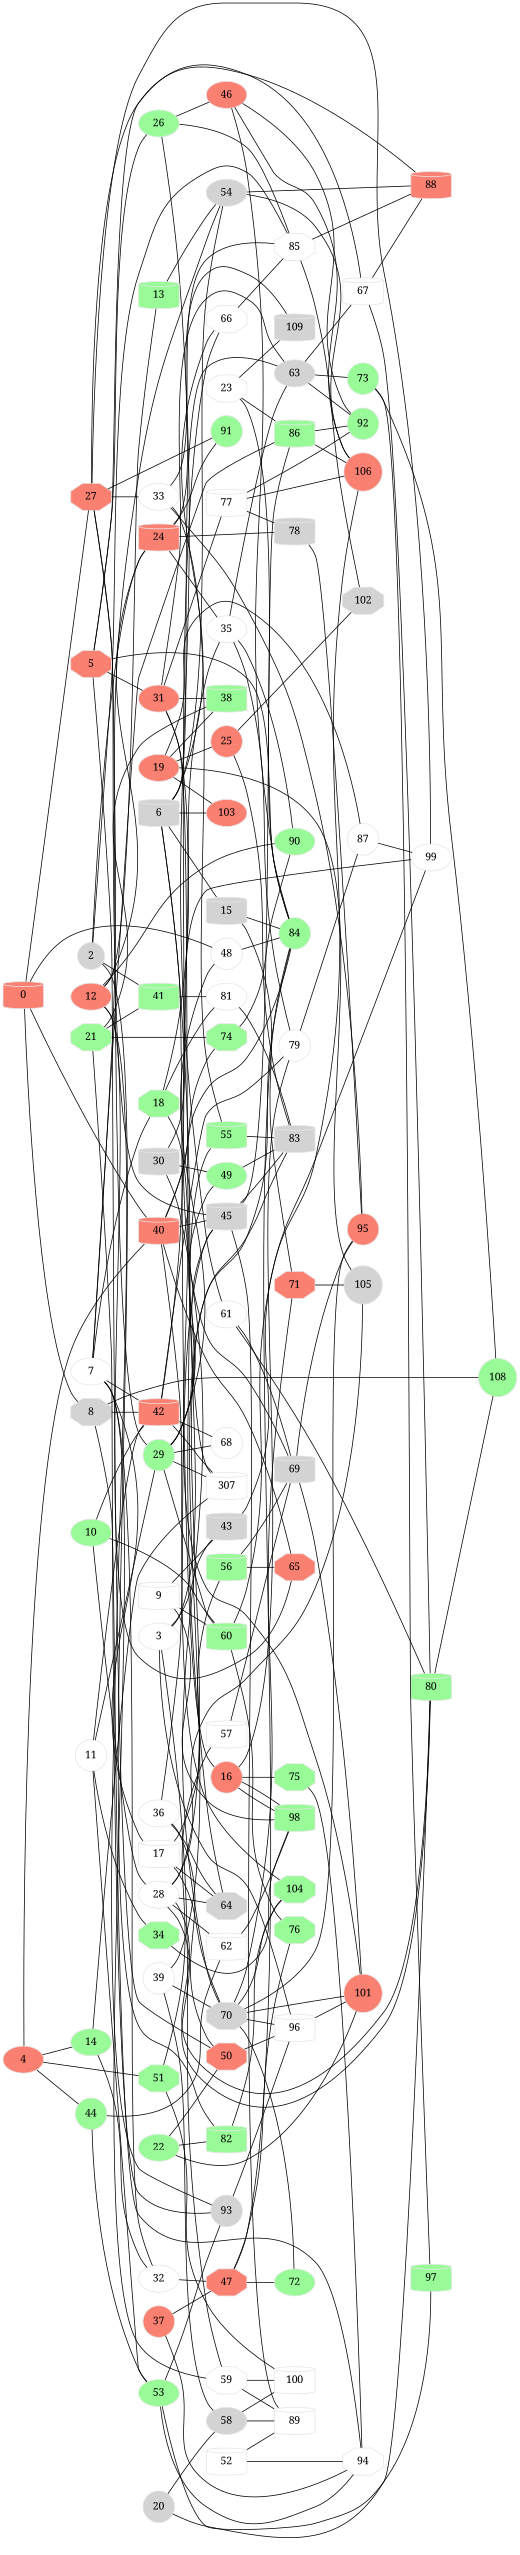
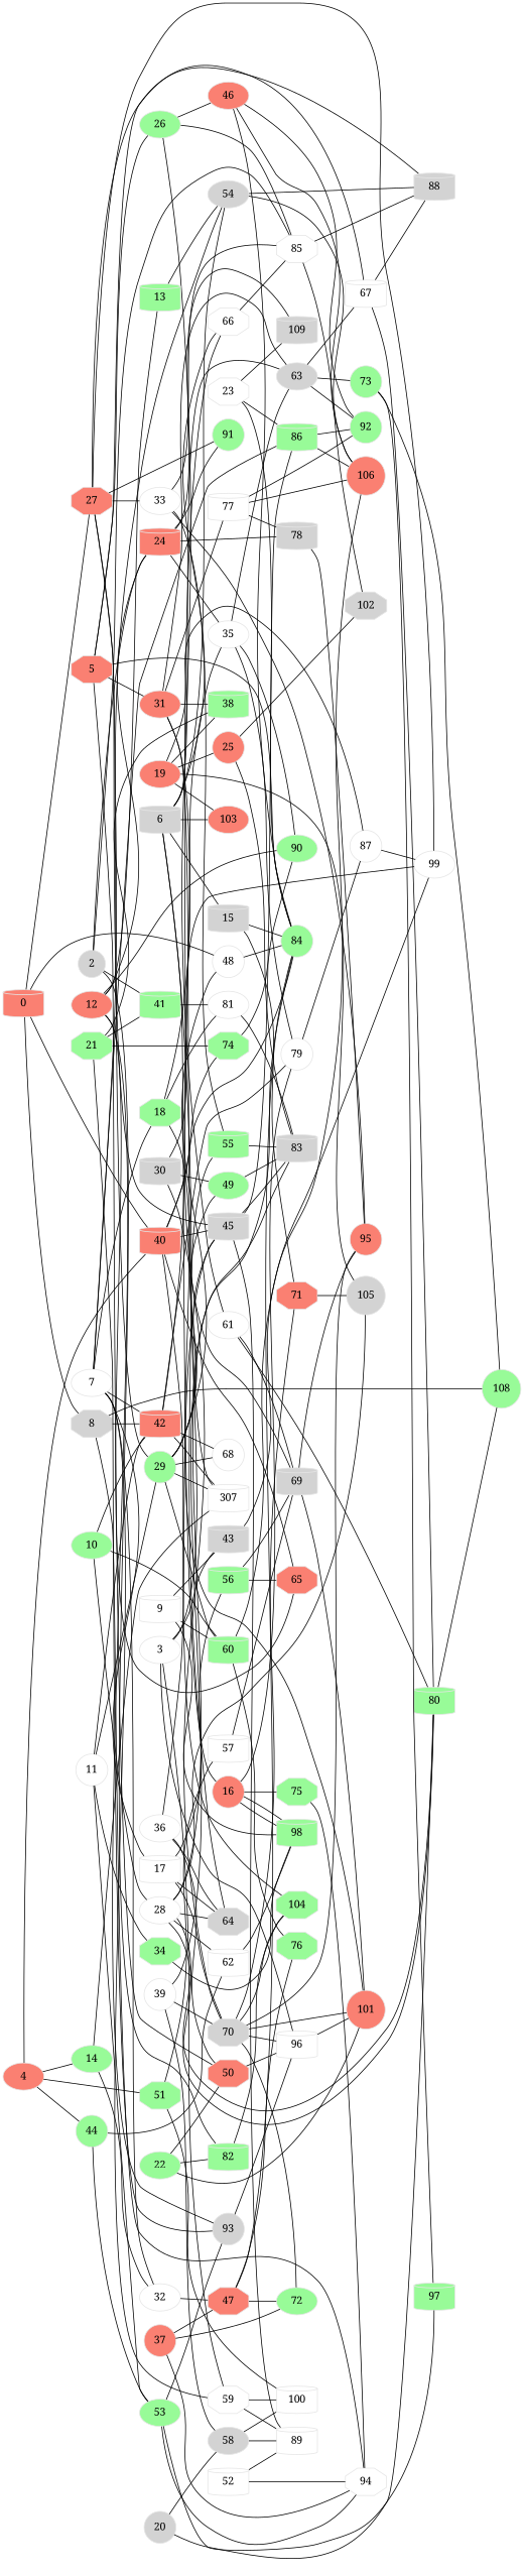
  graph {
    fontname="Noto Serif"
    rankdir=LR
    node [color=gray90 fillcolor=palegreen fontname="Noto Serif" shape=cylinder style=filled]
    edge [fontname="Noto Serif"]
    n1 [fillcolor=salmon label=0]
    8 [fillcolor=lightgrey shape=octagon]
    27 [fillcolor=salmon shape=octagon]
    40 [fillcolor=salmon]
    48 [fillcolor=white shape=circle]
    42 [fillcolor=salmon]
    94 [fillcolor=white shape=octagon]
    108 [shape=circle]
    29 [shape=circle]
    91 [shape=circle]
    33 [fillcolor=white shape=ellipse]
    45 [fillcolor=lightgrey]
    67 [fillcolor=white]
    99 [fillcolor=white shape=ellipse]
    84 [shape=circle]
    65 [fillcolor=salmon shape=octagon]
    74 [shape=octagon]
    104 [shape=octagon]
    2 [fillcolor=lightgrey shape=circle]
    24 [fillcolor=salmon]
    41
    82
    85 [fillcolor=white shape=octagon]
    35 [fillcolor=white shape=ellipse]
    109 [fillcolor=lightgrey]
    78 [fillcolor=lightgrey]
    81 [fillcolor=white shape=ellipse]
-   88 [fillcolor=salmon]
+   88 [fillcolor=lightgrey]
    102 [fillcolor=lightgrey shape=octagon]
    3 [fillcolor=white shape=ellipse]
    43 [fillcolor=lightgrey]
    55
    59 [fillcolor=white shape=octagon]
    96 [fillcolor=white]
    83 [fillcolor=lightgrey]
    89 [fillcolor=white]
    100 [fillcolor=white]
    101 [fillcolor=salmon shape=circle]
    4 [fillcolor=salmon shape=ellipse]
    14 [shape=ellipse]
    44 [shape=circle]
    51 [shape=octagon]
    32 [fillcolor=white shape=ellipse]
    n44 [fillcolor=white label=307]
    53 [shape=ellipse]
    62 [fillcolor=white]
    57 [fillcolor=white]
    5 [fillcolor=salmon shape=octagon]
    26 [shape=ellipse]
    31 [fillcolor=salmon shape=ellipse]
    50 [fillcolor=salmon shape=octagon]
    46 [fillcolor=salmon shape=ellipse]
    61 [fillcolor=white shape=ellipse]
    63 [fillcolor=lightgrey shape=ellipse]
    38
    69 [fillcolor=lightgrey]
    77 [fillcolor=white]
    6 [fillcolor=lightgrey]
    15 [fillcolor=lightgrey]
    16 [fillcolor=salmon shape=circle]
    54 [fillcolor=lightgrey shape=ellipse]
    64 [fillcolor=lightgrey shape=octagon]
    66 [fillcolor=white shape=octagon]
    103 [fillcolor=salmon shape=ellipse]
    71 [fillcolor=salmon shape=octagon]
    98
    75 [shape=octagon]
    79 [fillcolor=white shape=circle]
    106 [fillcolor=salmon shape=circle]
    92 [shape=circle]
    73 [shape=circle]
    7 [fillcolor=white shape=ellipse]
    17 [fillcolor=white]
    18 [shape=octagon]
    86
    56
    70 [fillcolor=lightgrey shape=octagon]
    47 [fillcolor=salmon shape=octagon]
    68 [fillcolor=white shape=circle]
    9 [fillcolor=white]
    60
    76 [shape=octagon]
    10 [shape=ellipse]
    28 [fillcolor=white shape=ellipse]
    105 [fillcolor=lightgrey shape=circle]
    80
    11 [fillcolor=white shape=circle]
    34 [shape=octagon]
    49 [shape=ellipse]
    93 [fillcolor=lightgrey shape=circle]
    97
    12 [fillcolor=salmon shape=ellipse]
    13
    90 [shape=ellipse]
    87 [fillcolor=white shape=circle]
    95 [fillcolor=salmon shape=circle]
    72 [shape=ellipse]
    19 [fillcolor=salmon shape=ellipse]
    25 [fillcolor=salmon shape=circle]
    20 [fillcolor=lightgrey shape=circle]
    58 [fillcolor=lightgrey shape=ellipse]
    21 [shape=octagon]
    22 [shape=ellipse]
    23 [fillcolor=white shape=octagon]
    30 [fillcolor=lightgrey]
    36 [fillcolor=white shape=ellipse]
    37 [fillcolor=salmon shape=circle]
    39 [fillcolor=white shape=circle]
    52 [fillcolor=white]
    n1 -- 8
    n1 -- 27
    n1 -- 40
    n1 -- 48
    8 -- 42
    8 -- 94
    8 -- 108
    27 -- 29
    27 -- 91
    27 -- 33
    27 -- 45
    27 -- 67
    27 -- 99
    40 -- 45
    40 -- 84
    40 -- 65
    40 -- 74
    40 -- 104
    48 -- 84
    42 -- n44
    42 -- 66
    42 -- 79
    42 -- 68
    29 -- 48
    29 -- 45
    29 -- n44
    29 -- 68
    29 -- 60
    29 -- 49
    33 -- 85
    33 -- 55
    33 -- 95
    45 -- 83
    45 -- 89
    45 -- 86
    67 -- 88
    67 -- 80
    74 -- 90
    2 -- 24
    2 -- 41
    2 -- 82
    2 -- 85
    24 -- 91
    24 -- 35
    24 -- 109
    24 -- 78
    41 -- 81
    82 -- 104
    85 -- 88
    85 -- 102
    35 -- 63
    35 -- 79
    35 -- 90
    78 -- 95
    81 -- 83
    3 -- 43
    3 -- 55
    3 -- 59
    3 -- 96
    43 -- 99
    55 -- 83
    59 -- 89
    59 -- 100
    96 -- 101
    4 -- 40
    4 -- 14
    4 -- 44
    4 -- 51
    14 -- 32
    14 -- n44
    44 -- 53
    44 -- 62
    51 -- 100
    51 -- 57
    32 -- 47
    53 -- 94
    53 -- 93
    53 -- 97
    62 -- 98
    57 -- 69
    5 -- 84
    5 -- 88
    5 -- 26
    5 -- 31
    5 -- 50
    26 -- 85
    26 -- 46
    26 -- 61
    31 -- n44
    31 -- 63
    31 -- 38
    31 -- 69
    31 -- 77
    50 -- 96
    46 -- 84
    46 -- 106
    46 -- 92
    61 -- 69
    61 -- 80
    63 -- 67
    63 -- 92
    63 -- 73
    69 -- 101
    69 -- 95
    77 -- 78
    77 -- 106
    77 -- 92
    6 -- 63
    6 -- 15
    6 -- 16
    6 -- 54
    6 -- 64
    6 -- 66
    6 -- 103
    15 -- 84
    15 -- 71
    16 -- 98
    16 -- 98
    16 -- 75
    16 -- 79
    54 -- 88
    54 -- 106
    66 -- 85
    71 -- 105
    75 -- 94
    79 -- 87
    73 -- 108
    73 -- 97
    7 -- 42
    7 -- 59
    7 -- 32
    7 -- 54
    7 -- 17
    7 -- 18
    7 -- 86
    17 -- 64
    17 -- 56
    17 -- 70
    18 -- 35
    18 -- 81
    18 -- 101
    86 -- 106
    86 -- 92
    56 -- 65
    56 -- 69
    70 -- 104
    70 -- 96
    70 -- 101
    70 -- 71
    70 -- 95
    70 -- 72
    47 -- 84
    47 -- 76
    47 -- 72
    9 -- 43
    9 -- 98
    9 -- 60
    60 -- 106
    60 -- 76
    10 -- 42
    10 -- 60
    10 -- 28
    28 -- 83
    28 -- 62
    28 -- 64
    28 -- 105
    28 -- 80
    28 -- 80
    80 -- 108
    11 -- 42
    11 -- 29
    11 -- 53
    11 -- 34
    34 -- 98
    49 -- 83
    93 -- 96
    12 -- 65
    12 -- 24
    12 -- 93
    12 -- 13
    12 -- 90
    13 -- 54
    87 -- 99
    19 -- 38
    19 -- 103
    19 -- 105
    19 -- 87
    19 -- 25
    25 -- 102
    25 -- 83
    20 -- 80
    20 -- 58
    58 -- 89
    58 -- 100
    21 -- 74
    21 -- 41
    21 -- 38
    21 -- 93
    22 -- 82
    22 -- 101
    22 -- 50
    23 -- 84
    23 -- 109
    23 -- 86
    30 -- 99
    30 -- 70
    30 -- 49
    36 -- 45
    36 -- 50
    36 -- 64
    37 -- 94
    37 -- 47
+   37 -- 72
    39 -- 84
    39 -- 70
    39 -- 58
    52 -- 94
    52 -- 89
  }
